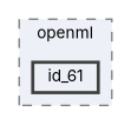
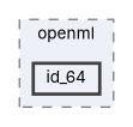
  digraph {
    compound=true
    fontname=Inter
-   n1 [color=grey25 fillcolor="#edf0f7" fontname=Inter fontsize=10 height=0.2 label=id_61 shape=box style="filled,bold" width=0.4]
+   n1 [color=grey25 fillcolor="#edf0f7" fontname=Inter fontsize=10 height=0.2 label=id_64 shape=box style="filled,bold" width=0.4]
    subgraph cluster_1 {
      bgcolor="#edf0f7"
      fontsize=10
      label=openml
      pencolor=grey50
      style="filled,dashed"
      n1
    }
  }
